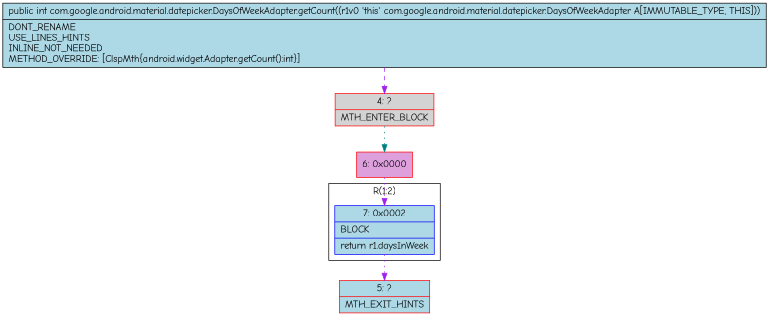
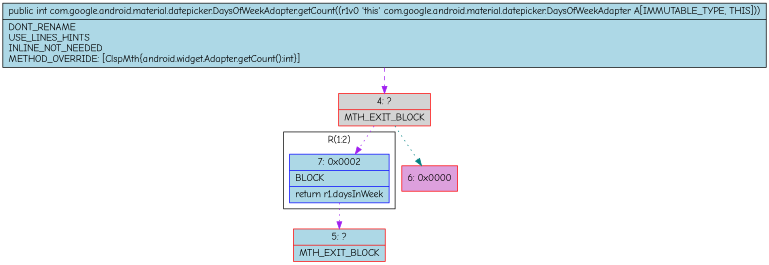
  digraph {
    fontname="Comic Neue"
    node [color=red fillcolor=lightblue fontname="Comic Neue" shape=record style=filled]
    edge [color=purple fontname="Comic Neue" style=dotted]
    n1 [color=blue label="{7\:\ 0x0002|BLOCK\l|return r1.daysInWeek\l}"]
-   n2 [label="{5\:\ ?|MTH_EXIT_HINTS\l}"]
-   n3 [fillcolor=lightgrey label="{4\:\ ?|MTH_ENTER_BLOCK\l}"]
+   n2 [label="{5\:\ ?|MTH_EXIT_BLOCK\l}"]
+   n3 [fillcolor=lightgrey label="{4\:\ ?|MTH_EXIT_BLOCK\l}"]
    n4 [fillcolor=plum label="{6\:\ 0x0000}"]
    n5 [label="{public int com.google.android.material.datepicker.DaysOfWeekAdapter.getCount((r1v0 'this' com.google.android.material.datepicker.DaysOfWeekAdapter A[IMMUTABLE_TYPE, THIS]))  | DONT_RENAME\lUSE_LINES_HINTS\lINLINE_NOT_NEEDED\lMETHOD_OVERRIDE: [ClspMth\{android.widget.Adapter.getCount():int\}]\l}" color=""]
    subgraph cluster_1 {
      label="R(1:2)"
      n1
    }
    n1 -> n2
    n3 -> n4 [color=teal]
-   n4 -> n1
+   n3 -> n1
    n5 -> n3 [style=dashed]
  }
